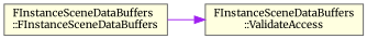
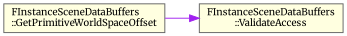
  digraph {
    rankdir=LR
    fontname=Merriweather
    node [fillcolor=lightyellow fontname=Merriweather fontsize=10 shape=box style=filled]
-   n1 [color=gray40 fontcolor=black height=0.2 label="FInstanceSceneDataBuffers\l::FInstanceSceneDataBuffers" width=0.4]
+   n1 [color=gray40 fontcolor=black height=0.2 label="FInstanceSceneDataBuffers\l::GetPrimitiveWorldSpaceOffset" width=0.4]
    n2 [color=grey40 height=0.2 label="FInstanceSceneDataBuffers\l::ValidateAccess" width=0.4]
    n1 -> n2 [color=purple fontname=Merriweather fontsize=10 labelfontname=Helvetica labelfontsize=10 style=solid arrowhead=normal]
  }
